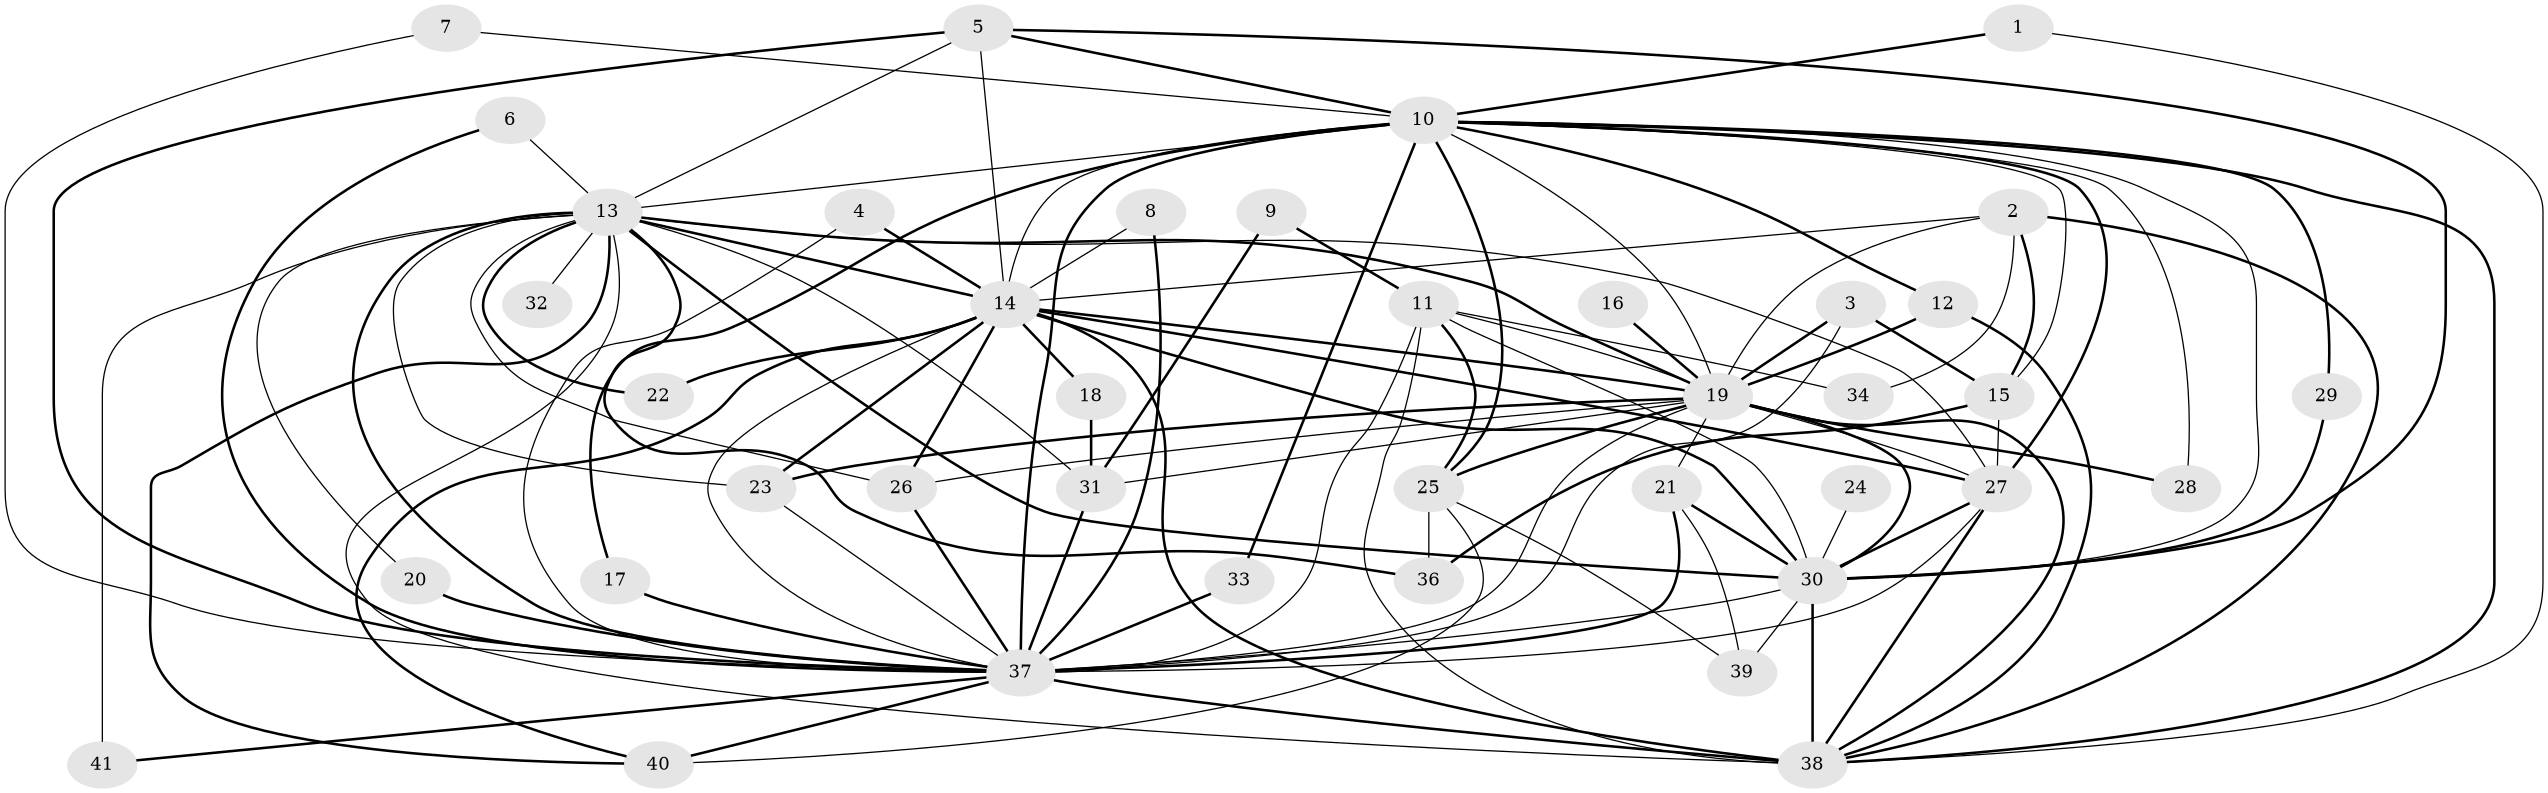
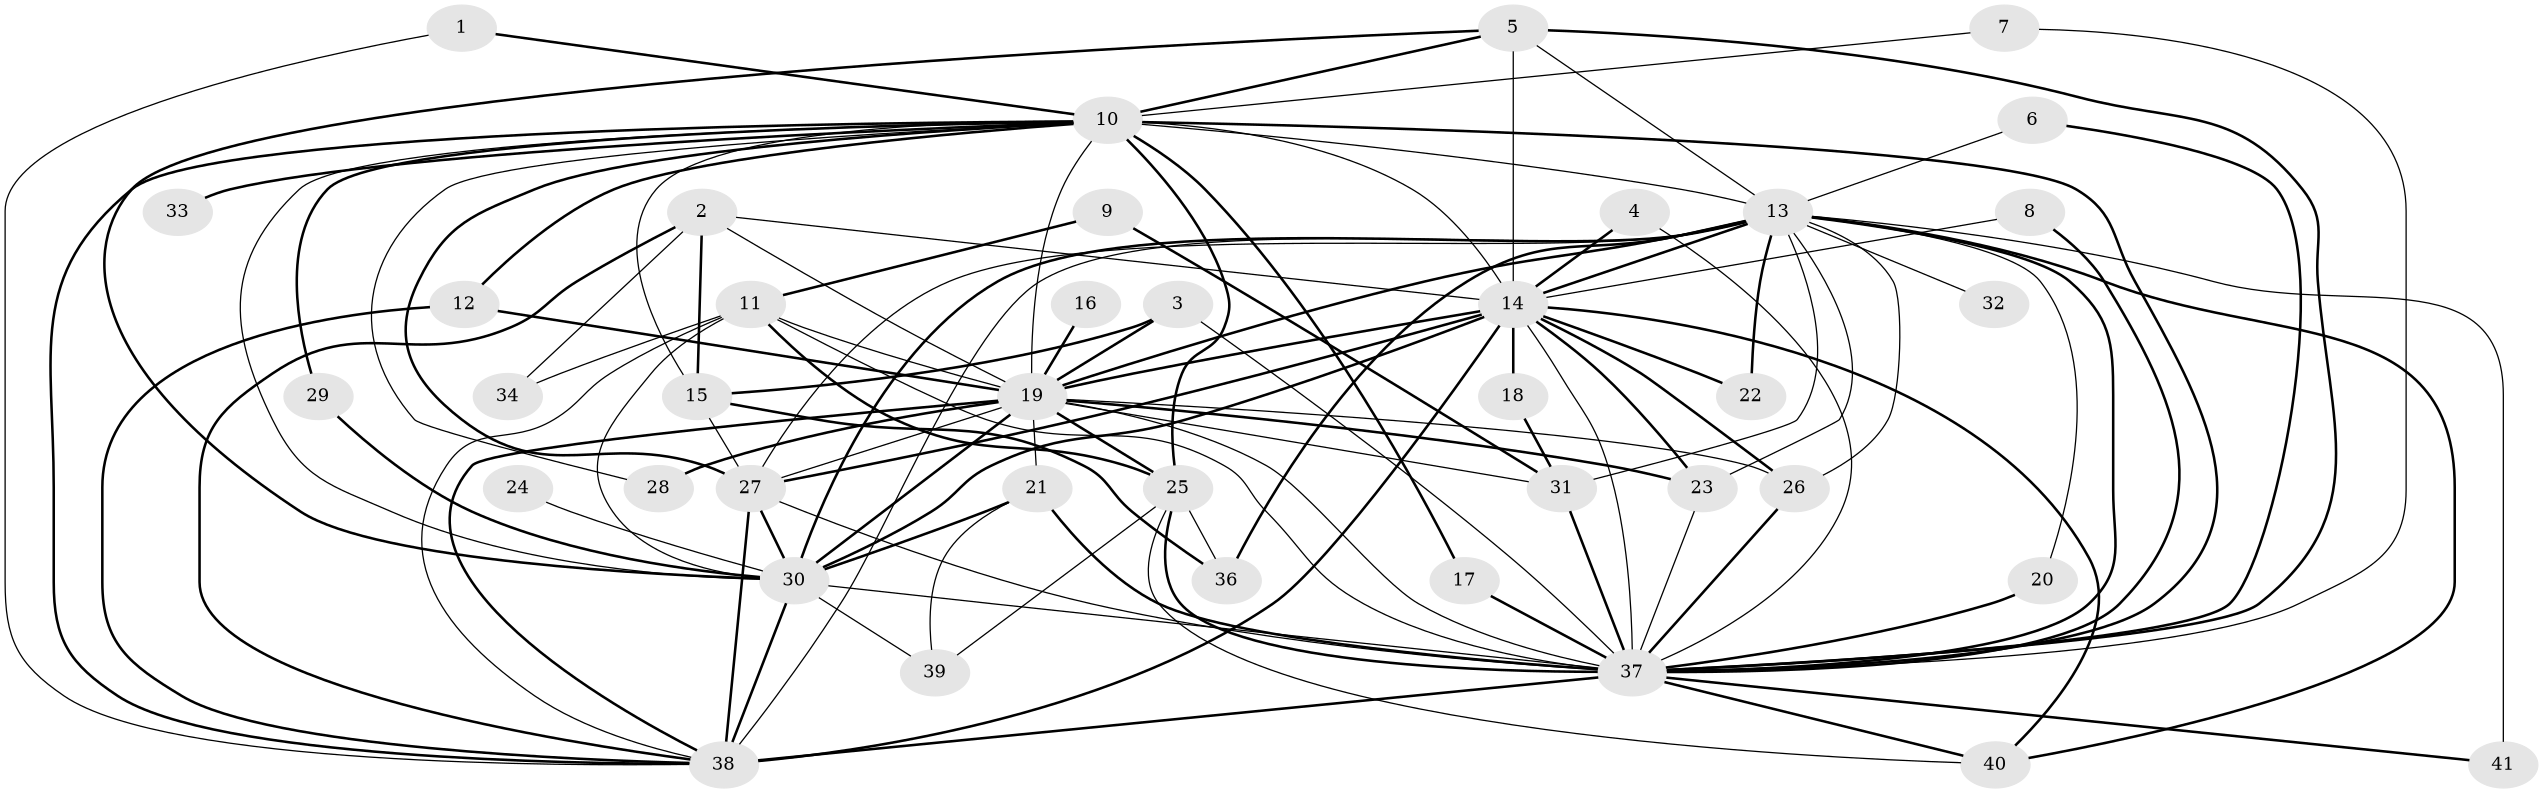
  graph {
    node [color=gray90 style=filled]
    edge [style=bold weight=1.0]
    1
    10
    38
    14
    15
    19
    37
    13
    30
    12
    17
    25
    27
    28
    29
    33
    2
    34
    22
    23
    26
    40
    18
    36
    31
    21
    3
    41
    4
    5
    20
    32
    39
    6
    7
    8
    9
    11
    16
    24
    1 -- 10
    1 -- 38 [style=solid]
    10 -- 38
    10 -- 14 [style=solid weight=2.0]
    10 -- 15 [style=solid]
    10 -- 19 [style=solid]
    10 -- 37 [weight=2.0]
    10 -- 13 [style=solid weight=2.0]
    10 -- 30 [style=solid]
    10 -- 12
    10 -- 17
    10 -- 25
    10 -- 27
    10 -- 28 [style=solid]
    10 -- 29
    10 -- 33
    14 -- 38 [weight=2.0]
    14 -- 19 [weight=3.0]
    14 -- 37 [style=solid weight=4.0]
    14 -- 30 [weight=2.0]
    14 -- 27 [weight=2.0]
    14 -- 22
    14 -- 23
    14 -- 26
    14 -- 40
    14 -- 18
    15 -- 27 [style=solid]
    15 -- 36
    19 -- 38
    19 -- 37 [style=solid weight=2.0]
    19 -- 30 [weight=2.0]
    19 -- 25
    19 -- 27 [style=solid]
    19 -- 28
    19 -- 23
    19 -- 26 [style=solid]
    19 -- 31 [style=solid]
    19 -- 21 [style=solid weight=2.0]
    37 -- 38 [weight=2.0]
    37 -- 40
    37 -- 41
    13 -- 38 [style=solid]
    13 -- 14 [weight=2.0]
    13 -- 19 [weight=2.0]
    13 -- 37 [weight=3.0]
    13 -- 30
    13 -- 27 [style=solid]
    13 -- 22
    13 -- 23 [style=solid]
    13 -- 26 [style=solid weight=2.0]
    13 -- 40
    13 -- 36
    13 -- 31 [style=solid weight=2.0]
    13 -- 41 [style=solid weight=2.0]
    13 -- 20 [style=solid]
    13 -- 32 [style=solid weight=2.0]
    30 -- 38
    30 -- 37 [style=solid weight=2.0]
    30 -- 39 [style=solid]
    12 -- 38
    12 -- 19
    17 -- 37
    25 -- 40 [style=solid]
    25 -- 36 [style=solid]
    25 -- 39 [style=solid]
    27 -- 38
    27 -- 37 [style=solid weight=3.0]
    27 -- 30
    29 -- 30
-   33 -- 37
+   25 -- 37
    2 -- 38
    2 -- 14 [style=solid]
    2 -- 15
    2 -- 19 [style=solid]
    2 -- 34 [style=solid]
    23 -- 37 [style=solid]
    26 -- 37
    18 -- 31
    31 -- 37 [weight=2.0]
    21 -- 37
    21 -- 30
    21 -- 39 [style=solid]
    3 -- 15
    3 -- 19
    3 -- 37 [style=solid]
    4 -- 14
    4 -- 37 [style=solid]
    5 -- 10
    5 -- 14 [style=solid]
    5 -- 37
    5 -- 13 [style=solid]
    5 -- 30
    20 -- 37
    6 -- 37
    6 -- 13 [style=solid]
    7 -- 10 [style=solid]
    7 -- 37 [style=solid]
    8 -- 14 [style=solid]
    8 -- 37
    9 -- 31
    9 -- 11
    11 -- 38 [style=solid]
    11 -- 19 [style=solid]
    11 -- 37 [style=solid weight=2.0]
    11 -- 30 [style=solid]
    11 -- 25
    11 -- 34 [style=solid]
    16 -- 19
    24 -- 30 [style=solid]
  }
